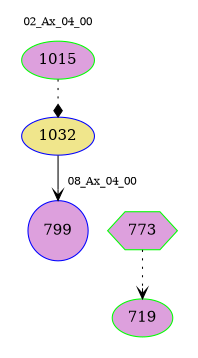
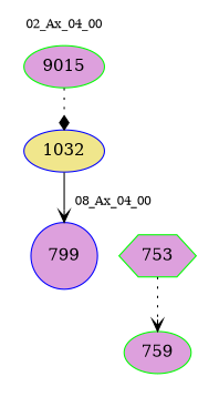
  digraph {
    node [color=green fillcolor=plum shape=ellipse style=filled]
    edge [arrowhead=vee color=black style=dotted]
-   n1 [label=773 shape=hexagon]
+   n1 [label=753 shape=hexagon]
    n2 [color=blue label=799 shape=circle]
-   n3 [label=719]
-   n4 [label=1015]
+   n3 [label=759]
+   n4 [label=9015]
    n5 [color=blue fillcolor=khaki label=1032]
    subgraph cluster_1 {
      color=white
      fontsize=10
      label="08_Ax_04_00"
      n1
      n2
      n3
    }
    subgraph cluster_2 {
      color=white
      fontsize=10
      label="02_Ax_04_00"
      n4
      n5
    }
    n1 -> n3
    n4 -> n5 [arrowhead=diamond]
    n5 -> n2 [style=solid]
  }
